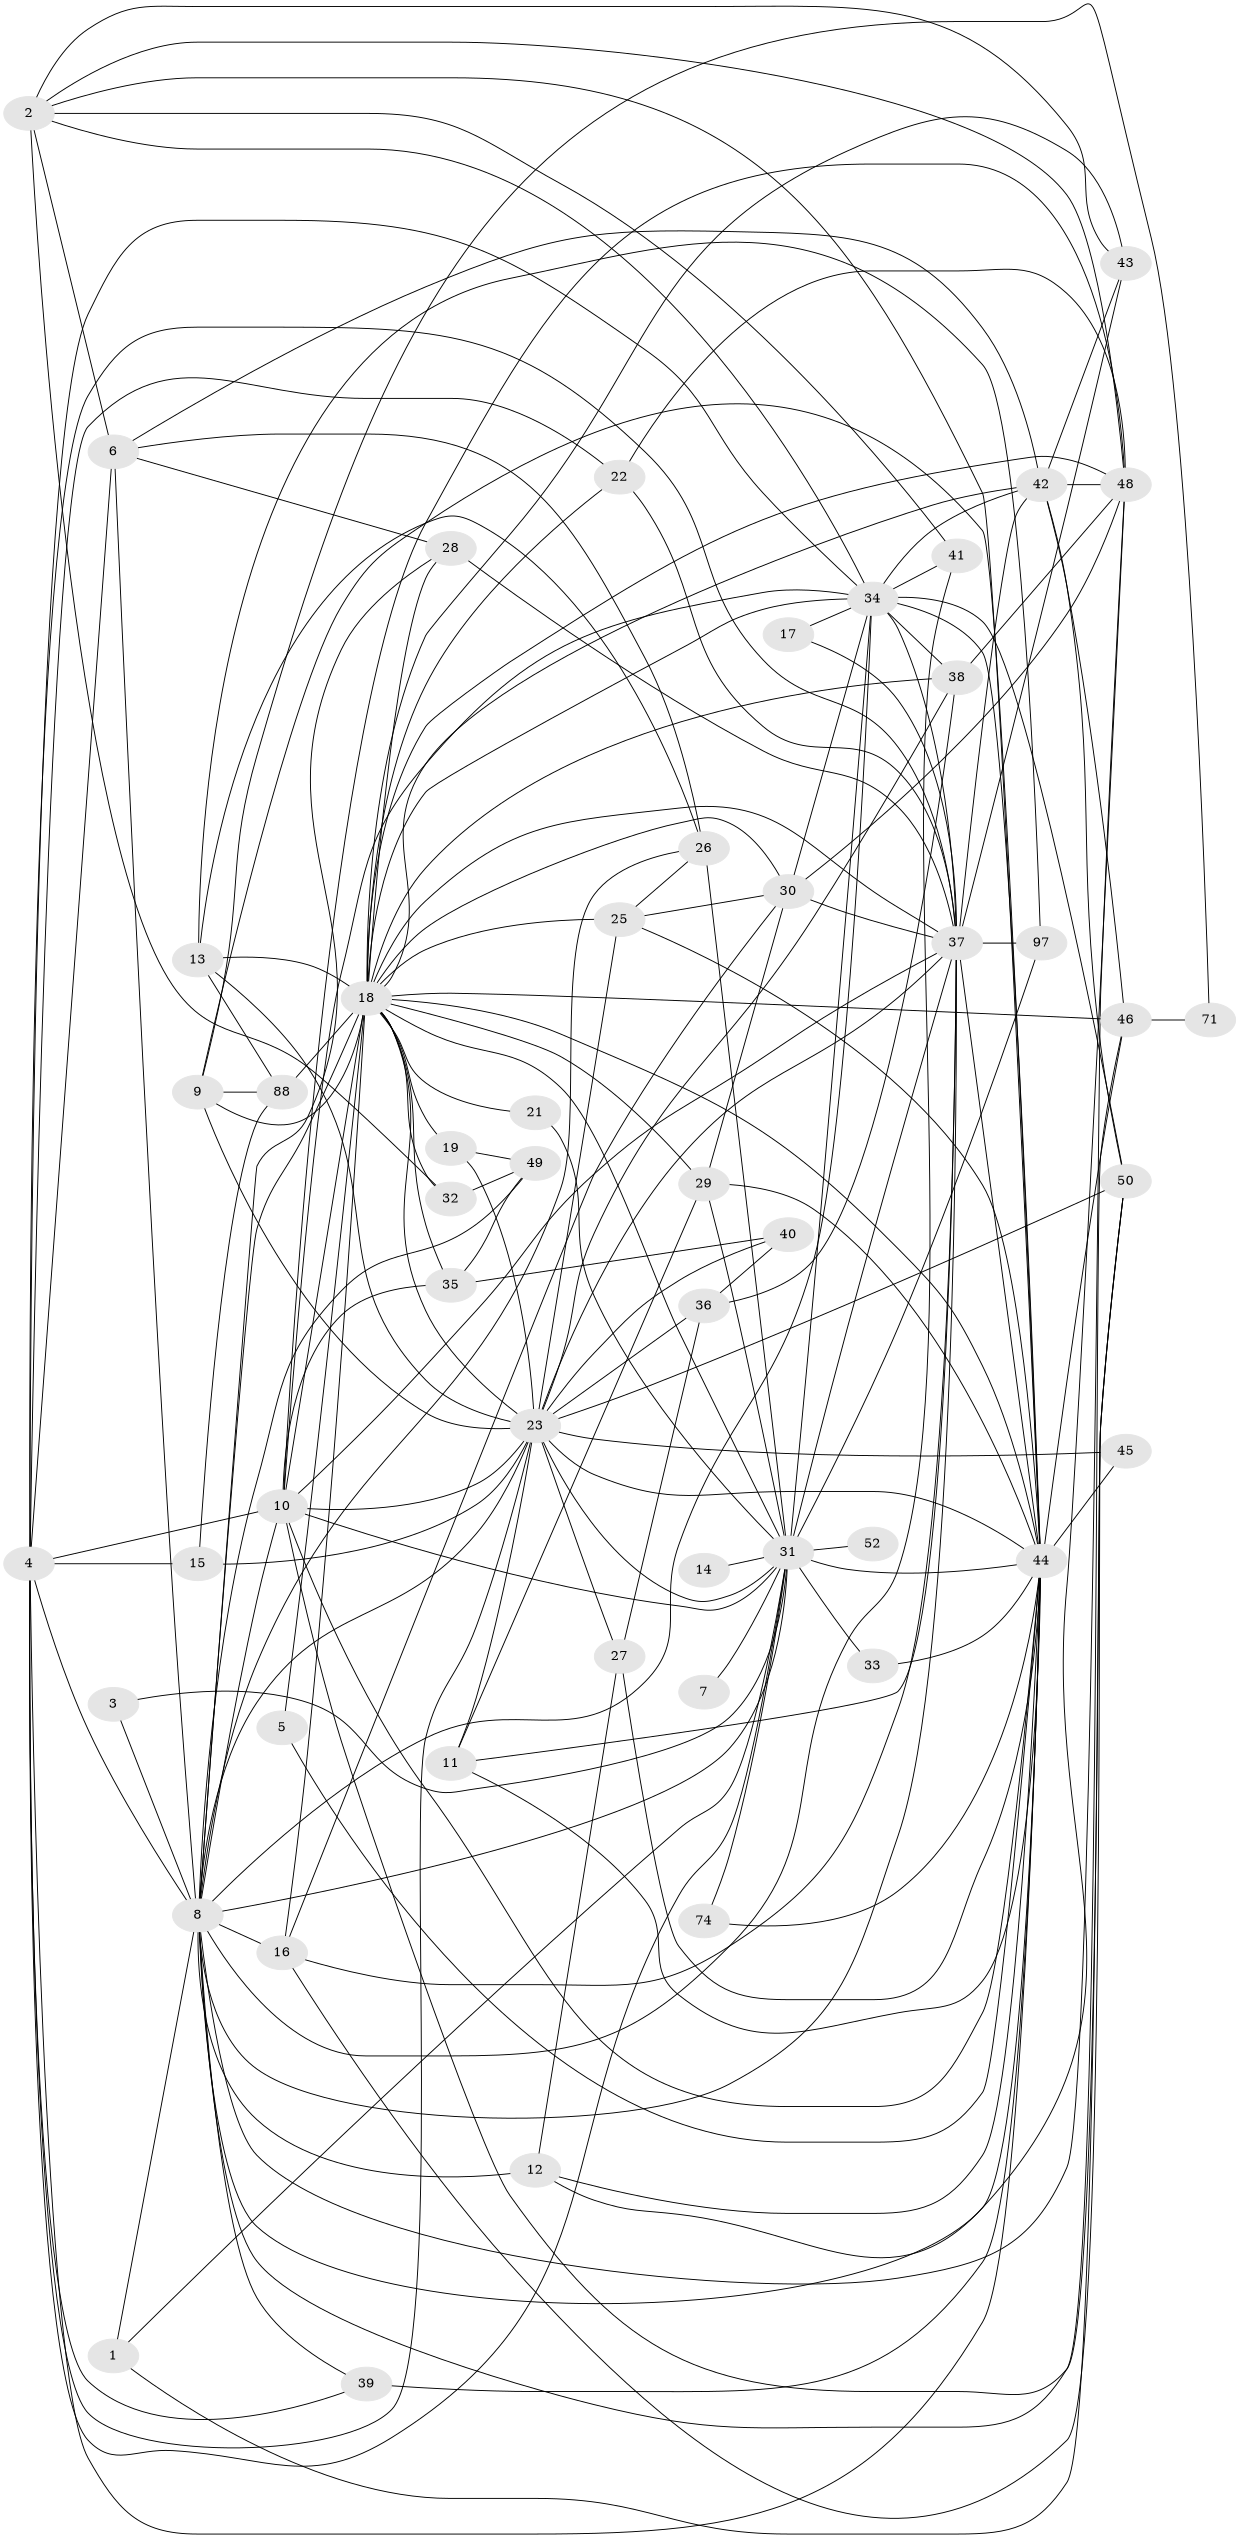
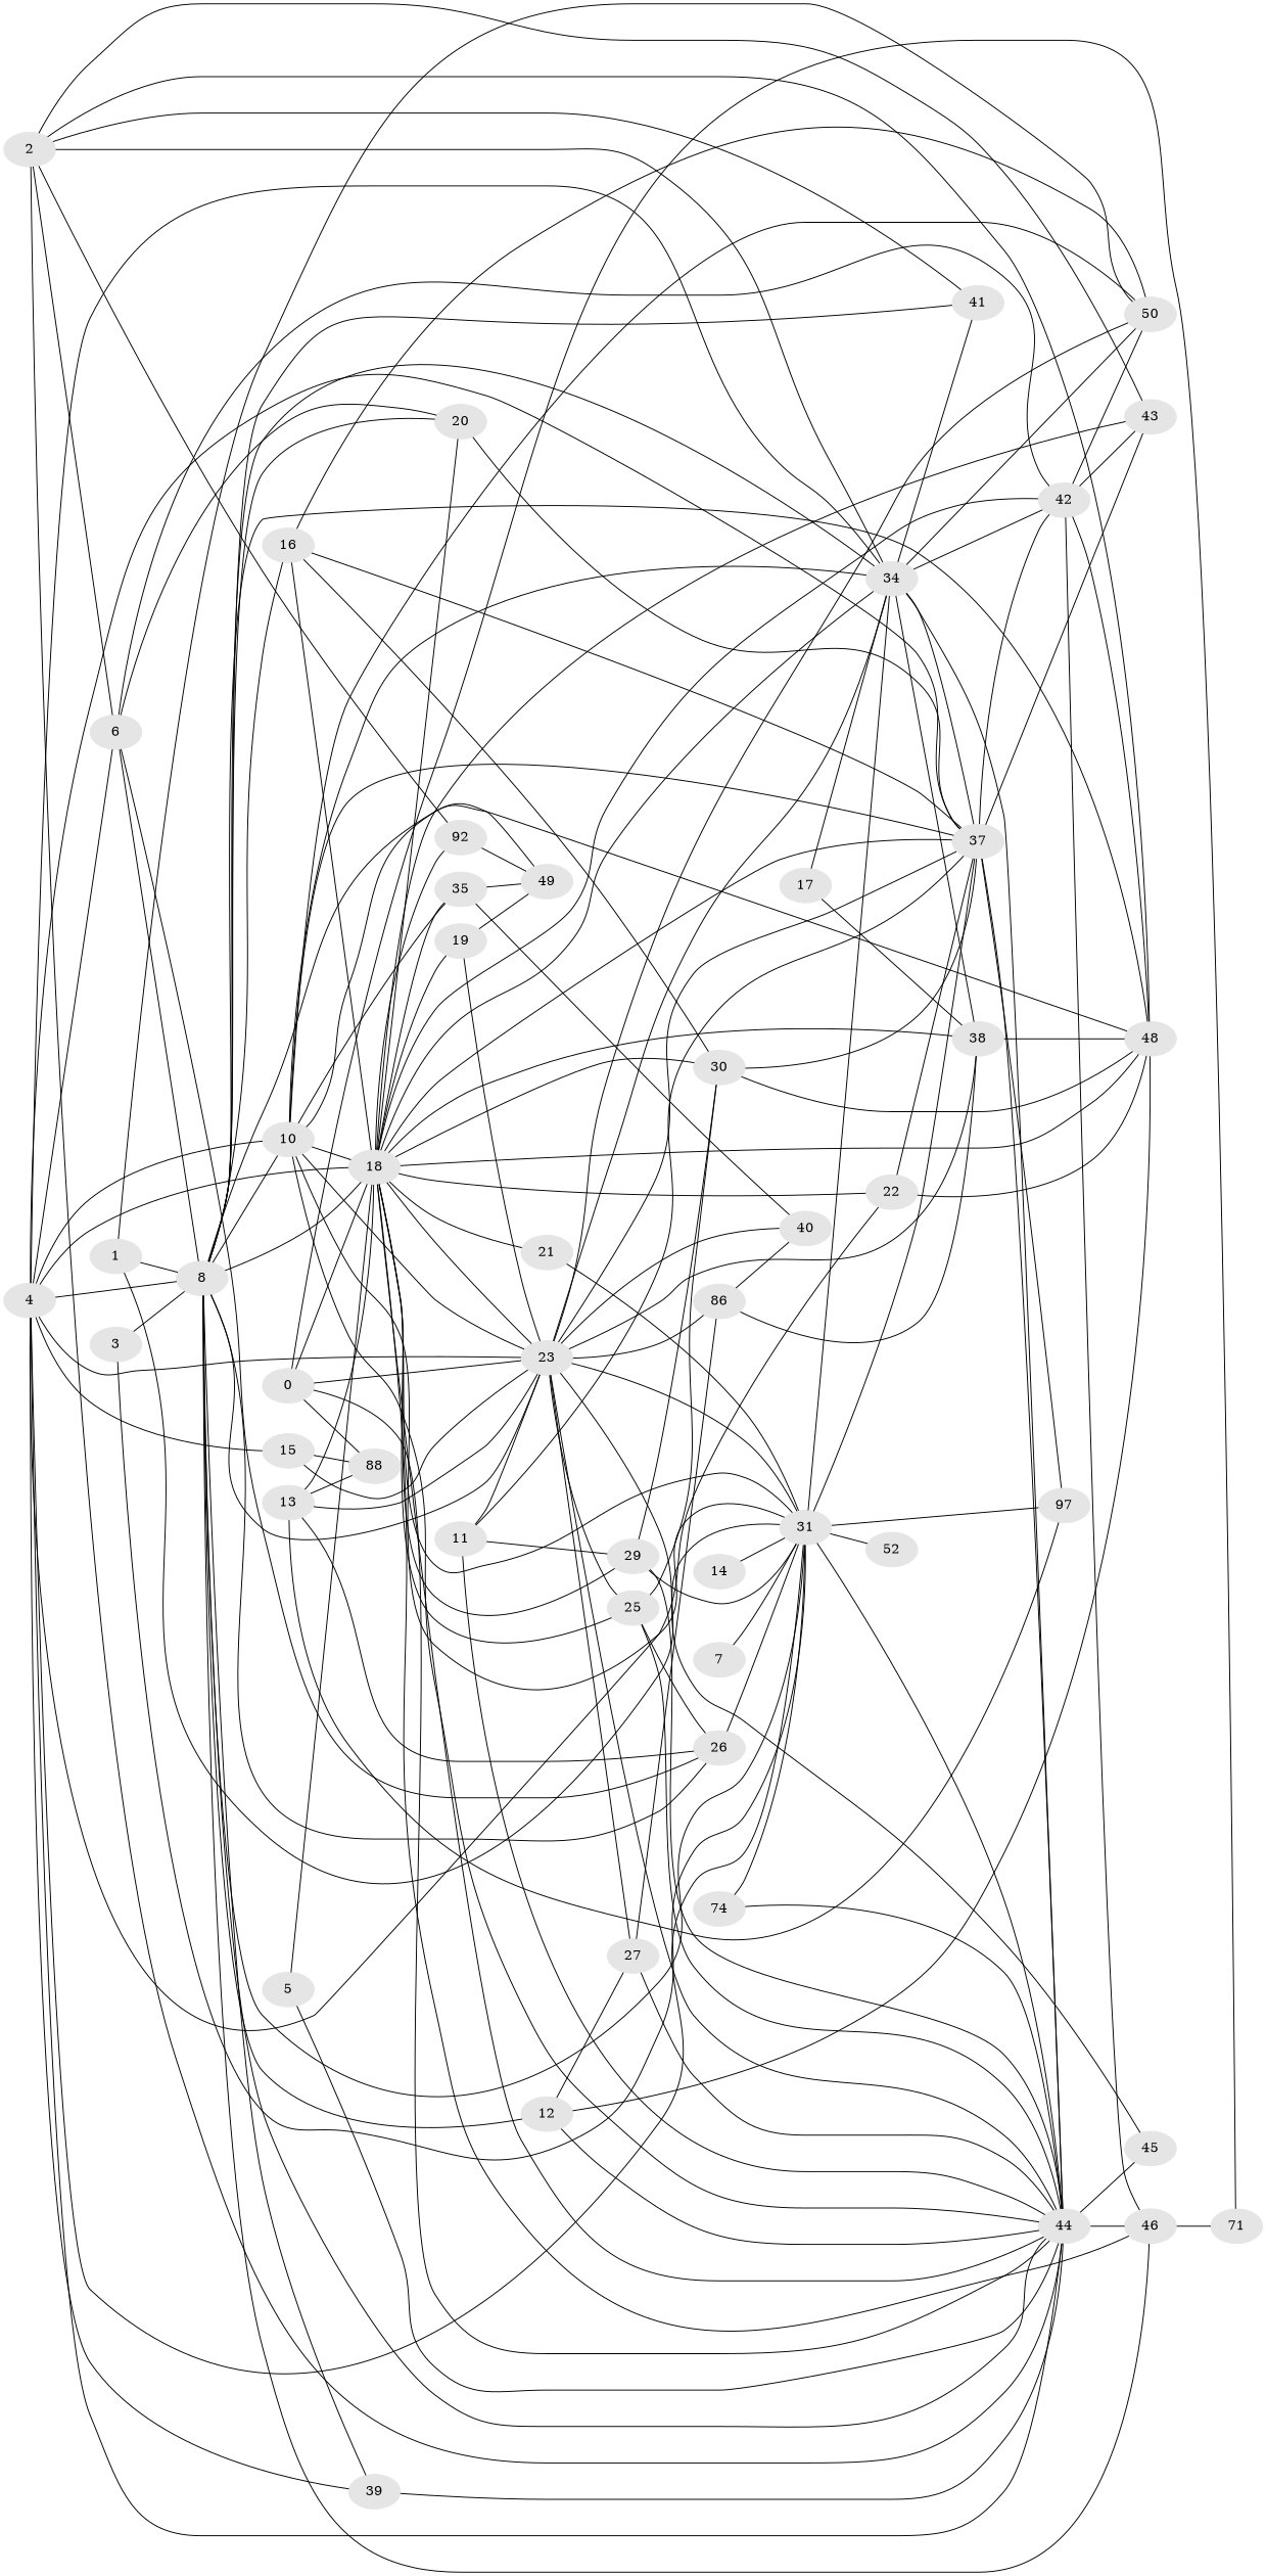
  graph {
    rankdir=LR
    node [color=gray90 style=filled]
    edge [weight=1.0]
    1
    8
    31
    50
    34
    41
    44
    48
    10
    18
    23
    37
    39
-   20 [label=28]
+   20
    26
    12
    16
    46
    49
    n20 [label=97]
-   33
    52
    2
    6
-   32
+   32 [label=92]
    43
    42
    38
    45
    3
    4
    15
    22
    35
    n35 [label=88]
    29
    30
    19
    21
    25
    27
-   36
+   36 [label=86]
    40
    5
    7
    n46 [label=71]
-   9
+   9 [label=0]
    11
    13
    14
    17
    n52 [label=74]
    1 -- 8
    1 -- 31
    1 -- 50
    8 -- 31
    8 -- 34
    8 -- 41
    8 -- 44 [weight=2.0]
    8 -- 48
    8 -- 10
    8 -- 18 [weight=2.0]
    8 -- 23
-   8 -- 37 [weight=2.0]
    8 -- 39
    8 -- 20
    8 -- 26
    8 -- 12 [weight=2.0]
    8 -- 16
    8 -- 46
    8 -- 49
    31 -- 34 [weight=2.0]
    31 -- 44
    31 -- 37
    31 -- n20
-   31 -- 33
    31 -- 52
    34 -- 50
    34 -- 41
    34 -- 44 [weight=2.0]
    34 -- 37
    34 -- 42
    34 -- 38
    44 -- 46
    44 -- 45
    10 -- 31
    10 -- 50
    10 -- 34
    10 -- 44
    10 -- 48 [weight=2.0]
    10 -- 18 [weight=3.0]
    10 -- 23
    10 -- 37 [weight=2.0]
    10 -- 35
    18 -- 31 [weight=3.0]
    18 -- 34 [weight=3.0]
    18 -- 44 [weight=4.0]
    18 -- 48
    18 -- 23 [weight=2.0]
    18 -- 37 [weight=4.0]
    18 -- 20
    18 -- 46
    18 -- 32 [weight=2.0]
    18 -- 43
    18 -- 42
    18 -- 38 [weight=2.0]
    18 -- 22
    18 -- 35
    18 -- 29
    18 -- 30
    18 -- 19
    18 -- 21
    18 -- 25
    23 -- 31
    23 -- 50
-   30 -- 34 [weight=3.0]
+   23 -- 34 [weight=3.0]
    23 -- 44
    23 -- 37
    23 -- 38
    23 -- 45
    23 -- 25
    23 -- 27
    23 -- 36
    23 -- 40
    37 -- 44 [weight=2.0]
    37 -- n20
    37 -- 43
    37 -- 42
    39 -- 44 [weight=2.0]
    20 -- 37
    26 -- 31
    12 -- 44
    12 -- 48
    12 -- 27
    16 -- 50
    16 -- 18
    16 -- 37 [weight=2.0]
    16 -- 30
    46 -- n46 [weight=2.0]
-   33 -- 44
    2 -- 34
    2 -- 41
    2 -- 44
    2 -- 48
    2 -- 6
    2 -- 32
    2 -- 43
    6 -- 8
    6 -- 20
    6 -- 26
    6 -- 42
    32 -- 49
    42 -- 50
    42 -- 48
    42 -- 46
    42 -- 43
    38 -- 48 [weight=2.0]
    3 -- 8
    3 -- 31
    4 -- 8
    4 -- 31
    4 -- 34
    4 -- 44 [weight=2.0]
    4 -- 10 [weight=2.0]
-   n35 -- 18 [weight=2.0]
+   4 -- 18 [weight=2.0]
    4 -- 23
    4 -- 37
    4 -- 39
    4 -- 6
    4 -- 15
    4 -- 22
    15 -- 23
    15 -- n35
    22 -- 48
    22 -- 37
    35 -- 49
    35 -- 40
    29 -- 31
    29 -- 44
    29 -- 30
    30 -- 48
    30 -- 37
    19 -- 23
    19 -- 49
    21 -- 31
    25 -- 44
    25 -- 26
    25 -- 30
    27 -- 44 [weight=2.0]
    27 -- 36
    36 -- 38
    36 -- 40
    5 -- 44
    5 -- 18
    7 -- 31
    9 -- 44
    9 -- 18
    9 -- 23
    9 -- n35
    9 -- n46
    11 -- 44
    11 -- 23
    11 -- 37
    11 -- 29
    13 -- 18
    13 -- 23 [weight=2.0]
    13 -- 26
    13 -- n20
    13 -- n35
    14 -- 31
    17 -- 34 [weight=2.0]
-   17 -- 37
+   17 -- 38
    n52 -- 31
    n52 -- 44
  }
